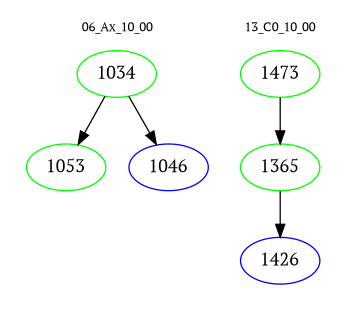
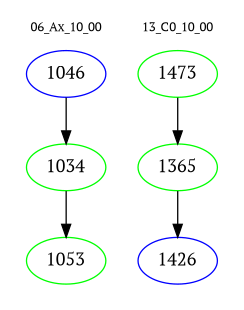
  digraph {
    fontname="PT Serif"
    node [color=green fontname="PT Serif"]
    edge [color=black fontname="PT Serif"]
    n1 [label=1053]
    n2 [label=1034]
    n3 [color=blue label=1046]
    n4 [label=1473]
    n5 [label=1365]
    n6 [color=blue label=1426]
    subgraph cluster_1 {
      color=white
      fontsize=10
      label="06_Ax_10_00"
      n1
      n2
      n3
    }
    subgraph cluster_2 {
      color=white
      fontsize=10
      label="13_C0_10_00"
      n4
      n5
      n6
    }
    n2 -> n1
-   n2 -> n3
+   n3 -> n2
    n4 -> n5
    n5 -> n6
  }
